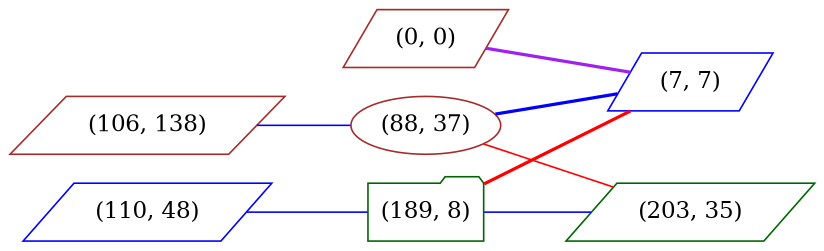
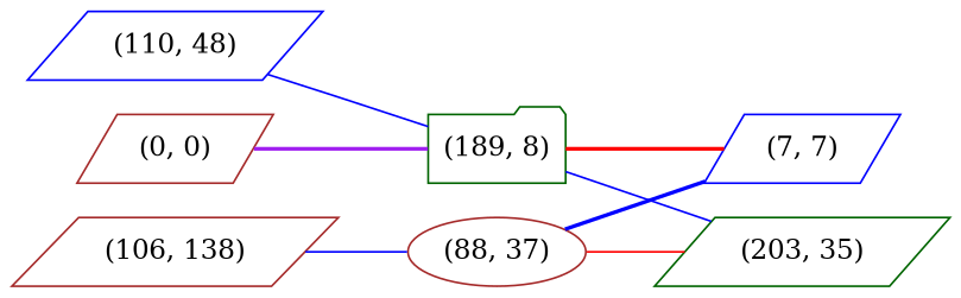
  graph {
    rankdir=LR
    node [color=brown shape=parallelogram]
    edge [color=blue style=solid weight=3]
    "(7, 7)" [color=blue]
    "(0, 0)"
    "(110, 48)" [color=blue]
    "(189, 8)" [color=darkgreen shape=folder]
    "(203, 35)" [color=darkgreen]
    n6 [label="(88, 37)" shape=ellipse]
    "(106, 138)"
-   "(0, 0)" -- "(7, 7)" [color=purple style=bold weight=4]
+   "(0, 0)" -- "(189, 8)" [color=purple style=bold weight=4]
    "(110, 48)" -- "(189, 8)"
    "(189, 8)" -- "(7, 7)" [color=red style=bold weight=1]
    "(189, 8)" -- "(203, 35)"
    n6 -- "(7, 7)" [style=bold]
    n6 -- "(203, 35)" [color=red weight=1]
    "(106, 138)" -- n6
  }
